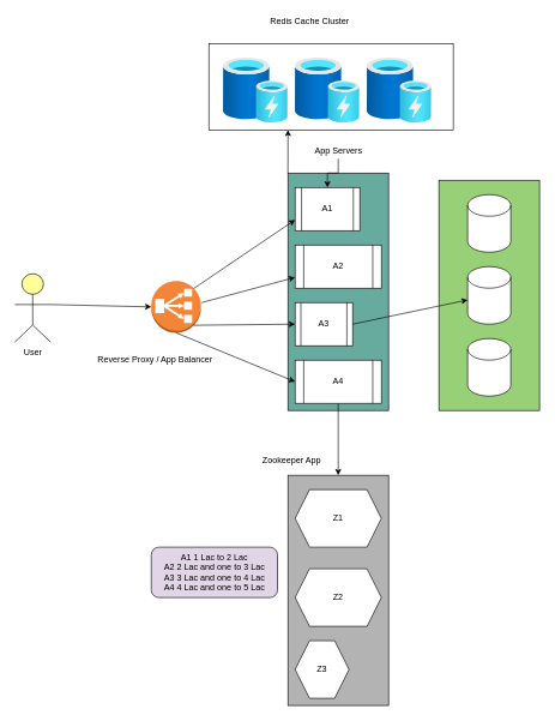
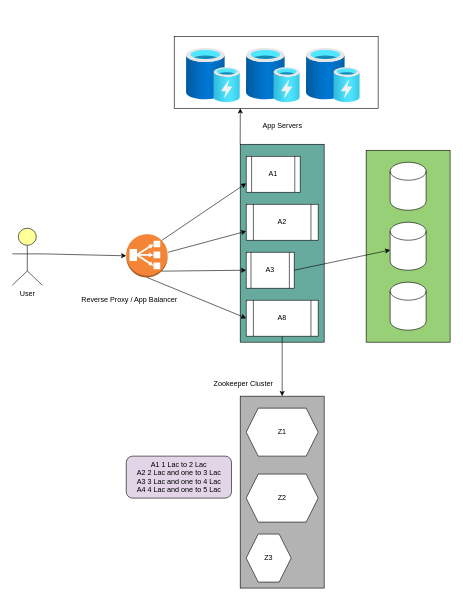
  <mxCell id="0" />
  <mxCell id="1" parent="0" />
  <mxCell id="2" value="A1 1 Lac to 2 Lac&lt;br&gt;A2 2 Lac and one to 3 Lac&lt;br&gt;A3 3 Lac and one to 4 Lac&lt;br&gt;A4 4 Lac and one to 5 Lac" style="rounded=1;whiteSpace=wrap;html=1;fillColor=#e1d5e7;" vertex="1" parent="1"><mxGeometry x="210" y="760" width="175.5" height="70" as="geometry" /></mxCell>
  <mxCell id="3" value="" style="rounded=0;whiteSpace=wrap;html=1;" vertex="1" parent="1"><mxGeometry x="290" y="60" width="340" height="120" as="geometry" /></mxCell>
  <mxCell id="4" value="" style="rounded=0;whiteSpace=wrap;html=1;fillColor=#97D077;" vertex="1" parent="1"><mxGeometry x="610" y="250" width="140" height="320" as="geometry" /></mxCell>
  <mxCell id="5" value="" style="rounded=0;whiteSpace=wrap;html=1;fillColor=#67AB9F;" vertex="1" parent="1"><mxGeometry x="400" y="240" width="140" height="330" as="geometry" /></mxCell>
  <mxCell id="6" value="" style="rounded=0;whiteSpace=wrap;html=1;fillColor=#B3B3B3;" vertex="1" parent="1"><mxGeometry x="400" y="660" width="140" height="320" as="geometry" /></mxCell>
  <mxCell id="7" value="" style="html=1;outlineConnect=0;whiteSpace=wrap;fillColor=#ffff99;verticalLabelPosition=bottom;verticalAlign=top;align=center;shape=mxgraph.archimate3.actor;" vertex="1" parent="1"><mxGeometry x="20" y="380" width="50" height="95" as="geometry" /></mxCell>
  <mxCell id="8" value="" style="outlineConnect=0;dashed=0;verticalLabelPosition=bottom;verticalAlign=top;align=center;html=1;shape=mxgraph.aws3.classic_load_balancer;fillColor=#F58536;gradientColor=none;" vertex="1" parent="1"><mxGeometry x="210" y="390" width="69" height="72" as="geometry" /></mxCell>
  <mxCell id="9" value="A1" style="shape=process;whiteSpace=wrap;html=1;backgroundOutline=1;" vertex="1" parent="1"><mxGeometry x="410" y="260" width="90" height="60" as="geometry" /></mxCell>
  <mxCell id="10" value="A2" style="shape=process;whiteSpace=wrap;html=1;backgroundOutline=1;" vertex="1" parent="1"><mxGeometry x="410" y="340" width="120" height="60" as="geometry" /></mxCell>
  <mxCell id="11" value="A3" style="shape=process;whiteSpace=wrap;html=1;backgroundOutline=1;" vertex="1" parent="1"><mxGeometry x="410" y="420" width="80" height="60" as="geometry" /></mxCell>
  <mxCell id="12" style="edgeStyle=orthogonalEdgeStyle;rounded=0;orthogonalLoop=1;jettySize=auto;html=1;entryX=0.5;entryY=0;entryDx=0;entryDy=0;" edge="1" parent="1" source="13" target="6"><mxGeometry relative="1" as="geometry" /></mxCell>
- <mxCell id="13" value="A4" style="shape=process;whiteSpace=wrap;html=1;backgroundOutline=1;" vertex="1" parent="1"><mxGeometry x="410" y="500" width="120" height="60" as="geometry" /></mxCell>
+ <mxCell id="13" value="A8" style="shape=process;whiteSpace=wrap;html=1;backgroundOutline=1;" vertex="1" parent="1"><mxGeometry x="410" y="500" width="120" height="60" as="geometry" /></mxCell>
  <mxCell id="14" value="" style="endArrow=classic;html=1;exitX=0.855;exitY=0.145;exitDx=0;exitDy=0;exitPerimeter=0;entryX=0;entryY=0.75;entryDx=0;entryDy=0;" edge="1" parent="1" source="8" target="9"><mxGeometry width="50" height="50" relative="1" as="geometry"><mxPoint x="270" y="420" as="sourcePoint" /><mxPoint x="320" y="370" as="targetPoint" /></mxGeometry></mxCell>
  <mxCell id="15" value="User" style="text;html=1;align=center;verticalAlign=middle;resizable=0;points=[];autosize=1;strokeColor=none;" vertex="1" parent="1"><mxGeometry x="25" y="480" width="40" height="20" as="geometry" /></mxCell>
  <mxCell id="16" value="" style="endArrow=classic;html=1;entryX=0;entryY=0.75;entryDx=0;entryDy=0;" edge="1" parent="1" target="10"><mxGeometry width="50" height="50" relative="1" as="geometry"><mxPoint x="280" y="420" as="sourcePoint" /><mxPoint x="330" y="410" as="targetPoint" /></mxGeometry></mxCell>
  <mxCell id="17" value="" style="endArrow=classic;html=1;exitX=0.855;exitY=0.855;exitDx=0;exitDy=0;exitPerimeter=0;entryX=0;entryY=0.5;entryDx=0;entryDy=0;" edge="1" parent="1" source="8" target="11"><mxGeometry width="50" height="50" relative="1" as="geometry"><mxPoint x="270" y="480" as="sourcePoint" /><mxPoint x="320" y="430" as="targetPoint" /></mxGeometry></mxCell>
  <mxCell id="18" value="" style="endArrow=classic;html=1;exitX=0.5;exitY=1;exitDx=0;exitDy=0;exitPerimeter=0;entryX=0;entryY=0.5;entryDx=0;entryDy=0;" edge="1" parent="1" source="8" target="13"><mxGeometry width="50" height="50" relative="1" as="geometry"><mxPoint x="240" y="500" as="sourcePoint" /><mxPoint x="290" y="450" as="targetPoint" /></mxGeometry></mxCell>
  <mxCell id="19" value="Reverse Proxy / App Balancer" style="text;html=1;align=center;verticalAlign=middle;resizable=0;points=[];autosize=1;strokeColor=none;" vertex="1" parent="1"><mxGeometry x="125" y="490" width="180" height="20" as="geometry" /></mxCell>
- <mxCell id="20" value="" style="edgeStyle=orthogonalEdgeStyle;rounded=0;orthogonalLoop=1;jettySize=auto;html=1;" edge="1" parent="1" source="21" target="9"><mxGeometry relative="1" as="geometry" /></mxCell>
  <mxCell id="21" value="App Servers" style="text;html=1;align=center;verticalAlign=middle;resizable=0;points=[];autosize=1;strokeColor=none;" vertex="1" parent="1"><mxGeometry x="430" y="200" width="80" height="20" as="geometry" /></mxCell>
  <mxCell id="22" value="Z1" style="shape=hexagon;perimeter=hexagonPerimeter2;whiteSpace=wrap;html=1;fixedSize=1;" vertex="1" parent="1"><mxGeometry x="410" y="680" width="120" height="80" as="geometry" /></mxCell>
  <mxCell id="23" value="Z2" style="shape=hexagon;perimeter=hexagonPerimeter2;whiteSpace=wrap;html=1;fixedSize=1;" vertex="1" parent="1"><mxGeometry x="410" y="790" width="120" height="80" as="geometry" /></mxCell>
  <mxCell id="24" value="Z3" style="shape=hexagon;perimeter=hexagonPerimeter2;whiteSpace=wrap;html=1;fixedSize=1;" vertex="1" parent="1"><mxGeometry x="410" y="890" width="75" height="80" as="geometry" /></mxCell>
  <mxCell id="25" value="" style="endArrow=classic;html=1;exitX=1;exitY=0.5;exitDx=0;exitDy=0;" edge="1" parent="1" source="11" target="27"><mxGeometry width="50" height="50" relative="1" as="geometry"><mxPoint x="540" y="380" as="sourcePoint" /><mxPoint x="590" y="424.615" as="targetPoint" /></mxGeometry></mxCell>
  <mxCell id="26" value="" style="shape=cylinder3;whiteSpace=wrap;html=1;boundedLbl=1;backgroundOutline=1;size=15;" vertex="1" parent="1"><mxGeometry x="650" y="270" width="60" height="80" as="geometry" /></mxCell>
  <mxCell id="27" value="" style="shape=cylinder3;whiteSpace=wrap;html=1;boundedLbl=1;backgroundOutline=1;size=15;" vertex="1" parent="1"><mxGeometry x="650" y="370" width="60" height="80" as="geometry" /></mxCell>
  <mxCell id="28" value="" style="shape=cylinder3;whiteSpace=wrap;html=1;boundedLbl=1;backgroundOutline=1;size=15;" vertex="1" parent="1"><mxGeometry x="650" y="470" width="60" height="80" as="geometry" /></mxCell>
- <mxCell id="29" value="Zookeeper App" style="text;html=1;align=center;verticalAlign=middle;resizable=0;points=[];autosize=1;strokeColor=none;" vertex="1" parent="1"><mxGeometry x="350" y="630" width="110" height="20" as="geometry" /></mxCell>
+ <mxCell id="29" value="Zookeeper Cluster" style="text;html=1;align=center;verticalAlign=middle;resizable=0;points=[];autosize=1;strokeColor=none;" vertex="1" parent="1"><mxGeometry x="350" y="630" width="110" height="20" as="geometry" /></mxCell>
  <mxCell id="30" value="" style="endArrow=classic;html=1;exitX=1;exitY=0.45;exitDx=0;exitDy=0;exitPerimeter=0;entryX=0;entryY=0.5;entryDx=0;entryDy=0;entryPerimeter=0;" edge="1" parent="1" source="7" target="8"><mxGeometry width="50" height="50" relative="1" as="geometry"><mxPoint x="60" y="460" as="sourcePoint" /><mxPoint x="110" y="410" as="targetPoint" /></mxGeometry></mxCell>
  <mxCell id="31" value="" style="aspect=fixed;html=1;points=[];align=center;image;fontSize=12;image=img/lib/azure2/general/Cache.svg;" vertex="1" parent="1"><mxGeometry x="310" y="80" width="90" height="90" as="geometry" /></mxCell>
  <mxCell id="32" value="" style="aspect=fixed;html=1;points=[];align=center;image;fontSize=12;image=img/lib/azure2/general/Cache.svg;" vertex="1" parent="1"><mxGeometry x="410" y="80" width="90" height="90" as="geometry" /></mxCell>
  <mxCell id="33" value="" style="aspect=fixed;html=1;points=[];align=center;image;fontSize=12;image=img/lib/azure2/general/Cache.svg;" vertex="1" parent="1"><mxGeometry x="510" y="80" width="90" height="90" as="geometry" /></mxCell>
- <mxCell id="34" value="Redis Cache Cluster" style="text;html=1;align=center;verticalAlign=middle;resizable=0;points=[];autosize=1;strokeColor=none;" vertex="1" parent="1"><mxGeometry x="365" y="20" width="130" height="20" as="geometry" /></mxCell>
  <mxCell id="35" value="" style="endArrow=classic;html=1;exitX=0;exitY=0;exitDx=0;exitDy=0;entryX=0.324;entryY=1;entryDx=0;entryDy=0;entryPerimeter=0;" edge="1" parent="1" source="5" target="3"><mxGeometry width="50" height="50" relative="1" as="geometry"><mxPoint x="400" y="270" as="sourcePoint" /><mxPoint x="450" y="220" as="targetPoint" /></mxGeometry></mxCell>
